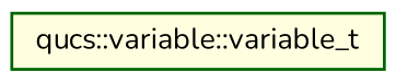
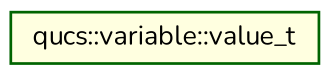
  digraph {
    rankdir=LR
    fontname=Nunito
-   n1 [color=darkgreen fillcolor=lightyellow fontname=Nunito fontsize=10 height=0.2 label="qucs::variable::variable_t" shape=record style=filled width=0.4]
+   n1 [color=darkgreen fillcolor=lightyellow fontname=Nunito fontsize=10 height=0.2 label="qucs::variable::value_t" shape=record style=filled width=0.4]
  }
